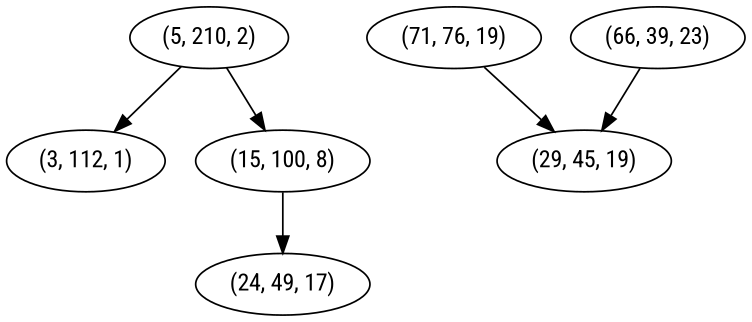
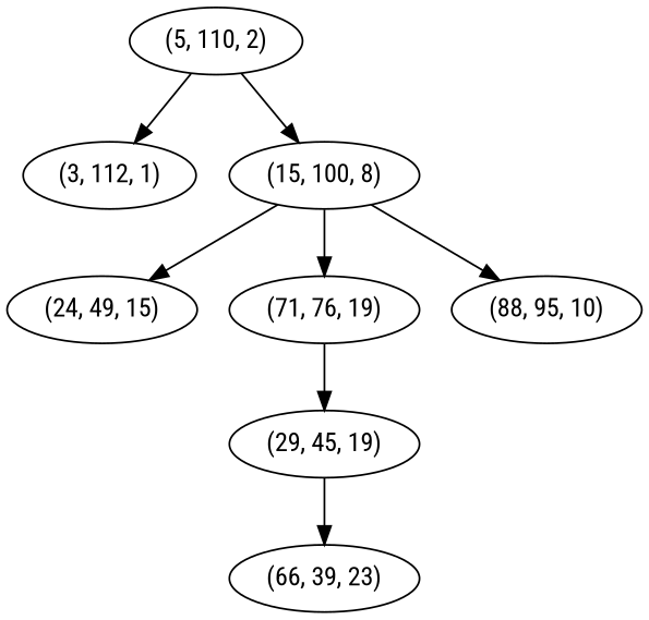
  digraph {
    fontname="Roboto Condensed"
    node [fontname="Roboto Condensed"]
    edge [fontname="Roboto Condensed"]
-   "(5, 110, 2)" [label="(5, 210, 2)"]
+   "(5, 110, 2)"
    "(3, 112, 1)"
    "(15, 100, 8)"
-   "(24, 49, 15)" [label="(24, 49, 17)"]
+   "(24, 49, 15)"
    "(71, 76, 19)"
+   "(88, 95, 10)"
    "(29, 45, 19)"
    n8 [label="(66, 39, 23)"]
    "(5, 110, 2)" -> "(3, 112, 1)"
    "(5, 110, 2)" -> "(15, 100, 8)"
    "(15, 100, 8)" -> "(24, 49, 15)"
+   "(15, 100, 8)" -> "(71, 76, 19)"
+   "(15, 100, 8)" -> "(88, 95, 10)"
    "(71, 76, 19)" -> "(29, 45, 19)"
-   n8 -> "(29, 45, 19)"
+   "(29, 45, 19)" -> n8
  }
